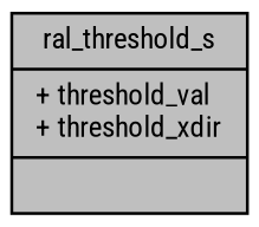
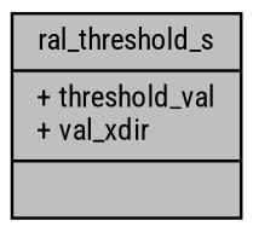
  digraph {
    fontname="Roboto Condensed"
-   n1 [color=black fillcolor=grey75 fontcolor=black fontname="Roboto Condensed" fontsize=10 height=0.2 label="{ral_threshold_s\n|+ threshold_val\l+ threshold_xdir\l|}" shape=record style=filled width=0.4]
+   n1 [color=black fillcolor=grey75 fontcolor=black fontname="Roboto Condensed" fontsize=10 height=0.2 label="{ral_threshold_s\n|+ threshold_val\l+ val_xdir\l|}" shape=record style=filled width=0.4]
  }
